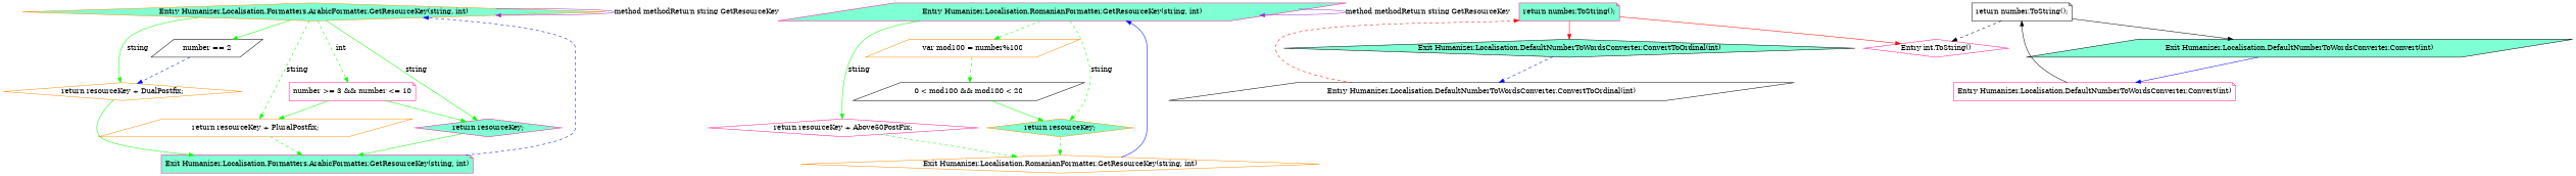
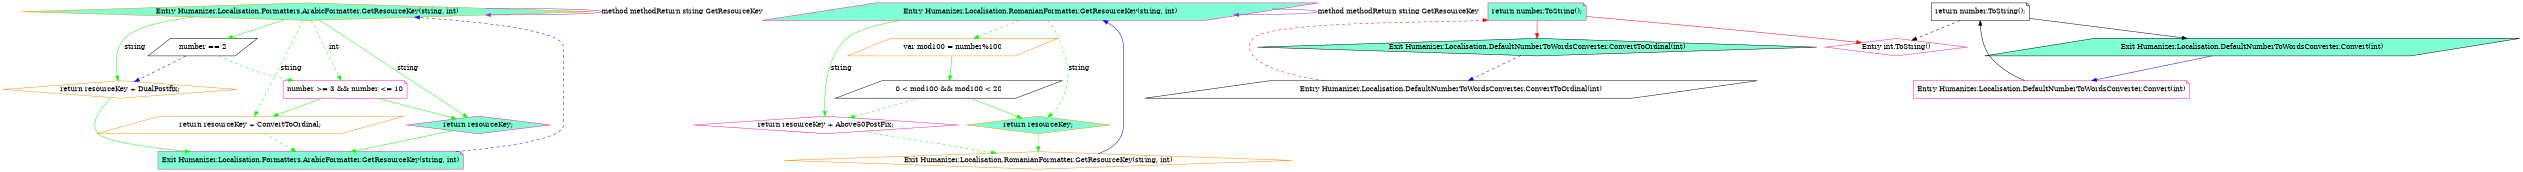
  digraph {
    node [cluster="Humanizer.Localisation.Formatters.ArabicFormatter.GetResourceKey(string, int)" color=deeppink file="ByteSizeExtensions.cs" fillcolor=white shape=diamond span="12-12" style=filled]
    edge [color=green style=solid]
    n1 [color=darkorange fillcolor=aquamarine label="Entry Humanizer.Localisation.Formatters.ArabicFormatter.GetResourceKey(string, int)"]
    n2 [color=black community=0 label="number == 2" shape=parallelogram span="15-15"]
    n3 [color=darkorange community=0 label="return resourceKey + DualPostfix;" span="16-16"]
    n4 [community=0 label="number >= 3 && number <= 10" shape=note span="19-19"]
-   n5 [color=darkorange community=0 label="return resourceKey + PluralPostfix;" shape=parallelogram span="20-20"]
+   n5 [color=darkorange community=0 label="return resourceKey + ConvertToOrdinal;" shape=parallelogram span="20-20"]
    n6 [community=0 fillcolor=aquamarine label="return resourceKey;" span="22-22"]
    n7 [fillcolor=aquamarine label="Exit Humanizer.Localisation.Formatters.ArabicFormatter.GetResourceKey(string, int)" shape=note]
    n8 [cluster="Humanizer.Localisation.RomanianFormatter.GetResourceKey(string, int)" file="ByteSizeExtensionsTests.cs" fillcolor=aquamarine label="Entry Humanizer.Localisation.RomanianFormatter.GetResourceKey(string, int)" shape=parallelogram span="6-6"]
    n9 [cluster="Humanizer.Localisation.RomanianFormatter.GetResourceKey(string, int)" color=darkorange community=0 file="ByteSizeExtensionsTests.cs" label="var mod100 = number%100" shape=parallelogram span="8-8"]
    n10 [cluster="Humanizer.Localisation.RomanianFormatter.GetResourceKey(string, int)" color=darkorange community=0 file="ByteSizeExtensionsTests.cs" fillcolor=aquamarine label="return resourceKey;"]
    n11 [cluster="Humanizer.Localisation.RomanianFormatter.GetResourceKey(string, int)" community=0 file="ByteSizeExtensionsTests.cs" label="return resourceKey + Above50PostFix;" span="15-15"]
    n12 [cluster="Humanizer.Localisation.RomanianFormatter.GetResourceKey(string, int)" color=black community=0 file="ByteSizeExtensionsTests.cs" label="0 < mod100 && mod100 < 20" shape=parallelogram span="10-10"]
    n13 [cluster="Humanizer.Localisation.RomanianFormatter.GetResourceKey(string, int)" color=darkorange file="ByteSizeExtensionsTests.cs" label="Exit Humanizer.Localisation.RomanianFormatter.GetResourceKey(string, int)" span="6-6"]
    n14 [cluster="int.ToString()" file="DateHumanizeTests.cs" label="Entry int.ToString()" span="0-0"]
    n15 [cluster="Humanizer.Localisation.DefaultNumberToWordsConverter.ConvertToOrdinal(int)" color=black file="DateHumanizeTests.cs" label="Entry Humanizer.Localisation.DefaultNumberToWordsConverter.ConvertToOrdinal(int)" shape=parallelogram span="9-9"]
    n16 [cluster="Humanizer.Localisation.DefaultNumberToWordsConverter.ConvertToOrdinal(int)" community=0 file="DateHumanizeTests.cs" fillcolor=aquamarine label="return number.ToString();" shape=note span="11-11"]
    n17 [cluster="Humanizer.Localisation.DefaultNumberToWordsConverter.ConvertToOrdinal(int)" color=black file="DateHumanizeTests.cs" fillcolor=aquamarine label="Exit Humanizer.Localisation.DefaultNumberToWordsConverter.ConvertToOrdinal(int)" span="9-9"]
    n18 [cluster="Humanizer.Localisation.DefaultNumberToWordsConverter.Convert(int)" file="DateHumanizeTests.cs" label="Entry Humanizer.Localisation.DefaultNumberToWordsConverter.Convert(int)" shape=note span="4-4"]
    n19 [cluster="Humanizer.Localisation.DefaultNumberToWordsConverter.Convert(int)" color=black file="DateHumanizeTests.cs" label="return number.ToString();" shape=note span="6-6"]
    n20 [cluster="Humanizer.Localisation.DefaultNumberToWordsConverter.Convert(int)" color=black file="DateHumanizeTests.cs" fillcolor=aquamarine label="Exit Humanizer.Localisation.DefaultNumberToWordsConverter.Convert(int)" shape=parallelogram span="4-4"]
    n1 -> n1 [color=darkorchid label="method methodReturn string GetResourceKey"]
    n1 -> n2
    n1 -> n3 [label=string]
    n1 -> n4 [label=int style=dashed]
    n1 -> n5 [label=string style=dashed]
    n1 -> n6 [label=string]
    n2 -> n3 [color=blue style=dashed]
+   n2 -> n4 [style=dashed]
    n3 -> n7
    n4 -> n5
    n4 -> n6
    n5 -> n7 [style=dashed]
    n6 -> n7
    n7 -> n1 [color=blue style=dashed]
    n8 -> n8 [color=darkorchid label="method methodReturn string GetResourceKey"]
    n8 -> n9 [style=dashed]
    n8 -> n10 [label=string style=dashed]
    n8 -> n11 [label=string]
-   n9 -> n12 [style=dashed]
+   n9 -> n12
    n10 -> n13 [style=dashed]
    n11 -> n13 [style=dashed]
    n12 -> n10
+   n12 -> n11 [style=dashed]
    n13 -> n8 [color=blue]
    n15 -> n16 [color=red style=dashed]
    n16 -> n14 [color=red]
    n16 -> n17 [color=red]
    n17 -> n15 [color=blue style=dashed]
    n18 -> n19 [color=""]
    n19 -> n14 [style=dashed color=""]
    n19 -> n20 [color=""]
    n20 -> n18 [color=blue]
  }
